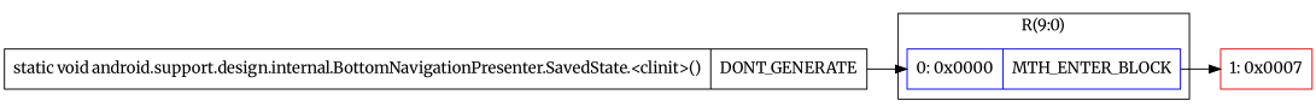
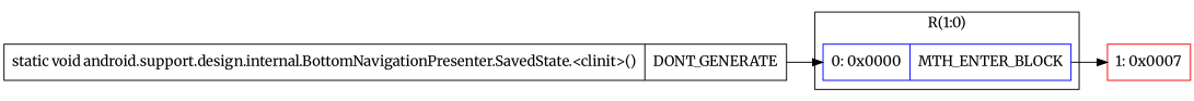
  digraph {
    rankdir=LR
    fontname=Merriweather
    node [shape=record fontname=Merriweather]
    edge [fontname=Merriweather]
    n1 [color=blue label="{0\:\ 0x0000|MTH_ENTER_BLOCK\l}"]
    n2 [color=red label="{1\:\ 0x0007}"]
    n3 [label="{static void android.support.design.internal.BottomNavigationPresenter.SavedState.\<clinit\>()  | DONT_GENERATE\l}"]
    subgraph cluster_1 {
-     label="R(9:0)"
+     label="R(1:0)"
      n1
    }
    n1 -> n2
    n3 -> n1
  }
